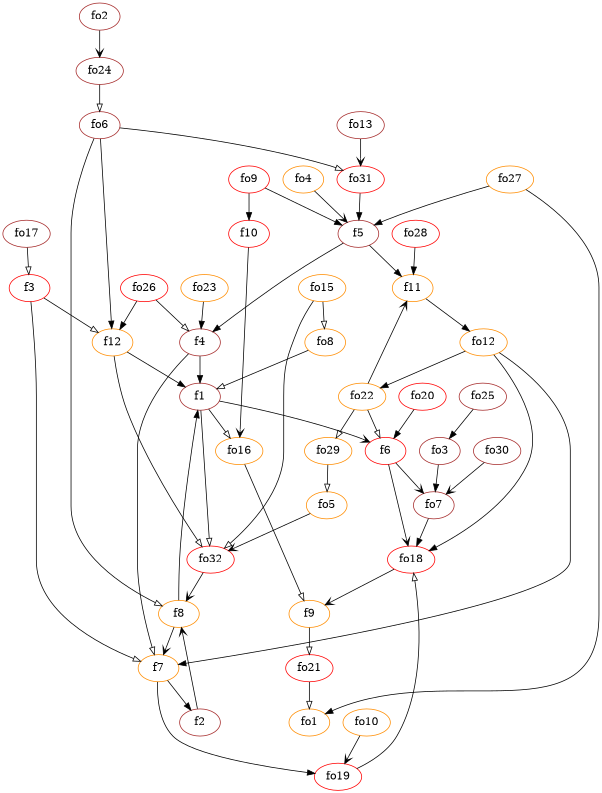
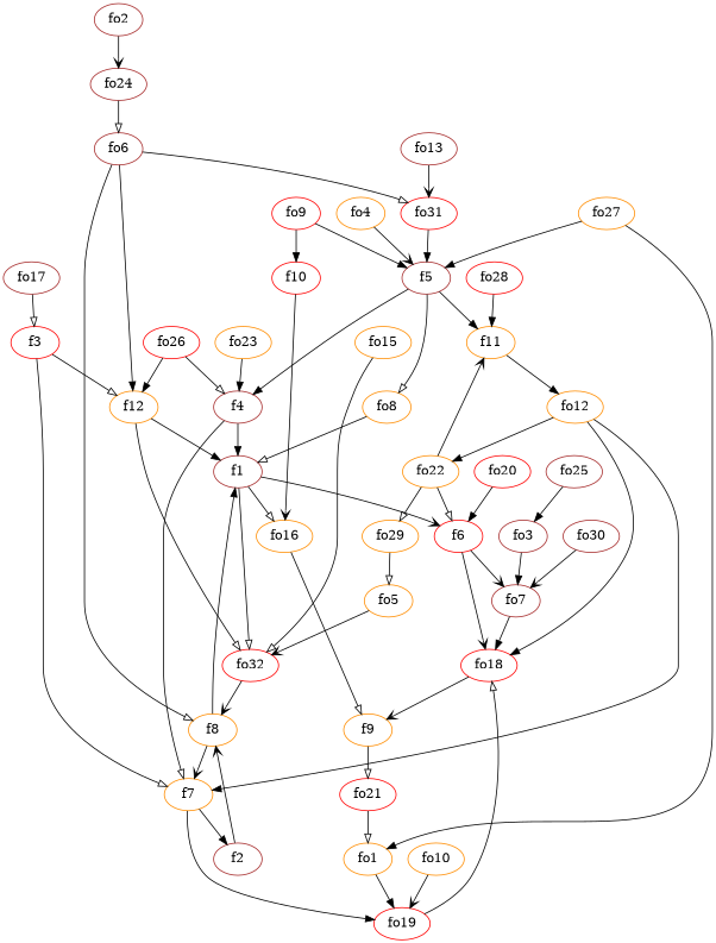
  strict digraph {
    node [color=darkorange]
    edge [arrowhead=normal weight=2]
    f1 [color=brown]
    f6 [color=red]
    fo16
    fo32 [color=red]
    fo7 [color=brown]
    fo18 [color=red]
    f9
    f8
    f2 [color=brown]
    f7
    f3 [color=red]
    f12
    fo19 [color=red]
    f4 [color=brown]
    f5 [color=brown]
    f11
    fo12
    fo29
    fo5
    fo21 [color=red]
    fo1
    f10 [color=red]
    fo22
    fo2 [color=brown]
    fo24 [color=brown]
    fo6 [color=brown]
    fo3 [color=brown]
    fo4
    fo31 [color=red]
    fo8
    fo9 [color=red]
    fo10
    fo13 [color=brown]
    fo27
    fo15
    fo17 [color=brown]
    fo20 [color=red]
    fo23
    fo25 [color=brown]
    fo26 [color=red]
    fo28 [color=red]
    fo30 [color=brown]
    f1 -> f6 [arrowhead=vee]
    f1 -> fo16 [arrowhead=onormal]
    f1 -> fo32 [arrowhead=onormal]
    f6 -> fo7 [arrowhead=vee]
    f6 -> fo18 [arrowhead=vee]
    fo16 -> f9 [arrowhead=onormal]
    fo32 -> f8 [arrowhead=vee]
    fo7 -> fo18
    fo18 -> f9 [arrowhead=vee]
    f9 -> fo21 [arrowhead=onormal]
    f8 -> f1
    f8 -> f7 [arrowhead=vee]
    f2 -> f8 [arrowhead=vee]
    f7 -> f2
    f7 -> fo19
    f3 -> f7 [arrowhead=onormal]
    f3 -> f12 [arrowhead=onormal]
    f12 -> f1
    f12 -> fo32 [arrowhead=onormal]
    fo19 -> fo18 [arrowhead=onormal]
    f4 -> f1
    f4 -> f7 [arrowhead=onormal]
    f5 -> f4
    f5 -> f11
    f11 -> fo12
    fo12 -> fo18
    fo12 -> f7
    fo12 -> fo22
    fo29 -> fo5 [arrowhead=onormal]
    fo5 -> fo32 [arrowhead=vee]
    fo21 -> fo1 [arrowhead=onormal]
+   fo1 -> fo19
    f10 -> fo16 [arrowhead=vee]
    fo22 -> f6 [arrowhead=onormal]
    fo22 -> f11 [arrowhead=vee]
    fo22 -> fo29 [arrowhead=onormal]
    fo2 -> fo24 [arrowhead=vee]
    fo24 -> fo6 [arrowhead=onormal]
    fo6 -> f8 [arrowhead=onormal]
    fo6 -> f12
    fo6 -> fo31 [arrowhead=onormal]
    fo3 -> fo7
    fo4 -> f5 [arrowhead=vee]
    fo31 -> f5
    fo8 -> f1 [arrowhead=onormal]
    fo9 -> f5
    fo9 -> f10
    fo10 -> fo19 [arrowhead=vee]
    fo13 -> fo31 [arrowhead=vee]
    fo27 -> f5
    fo27 -> fo1
    fo15 -> fo32 [arrowhead=onormal]
-   fo15 -> fo8 [arrowhead=onormal]
+   f5 -> fo8 [arrowhead=onormal]
    fo17 -> f3 [arrowhead=onormal]
    fo20 -> f6
    fo23 -> f4
    fo25 -> fo3
    fo26 -> f12
    fo26 -> f4 [arrowhead=onormal]
    fo28 -> f11
    fo30 -> fo7 [arrowhead=vee]
  }
